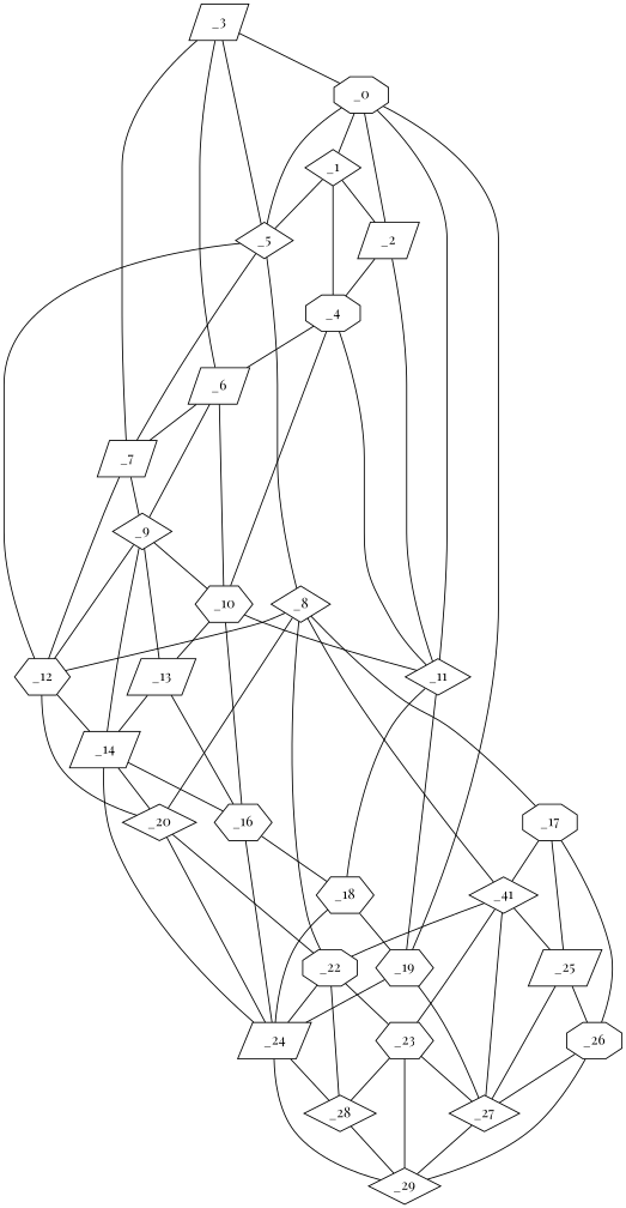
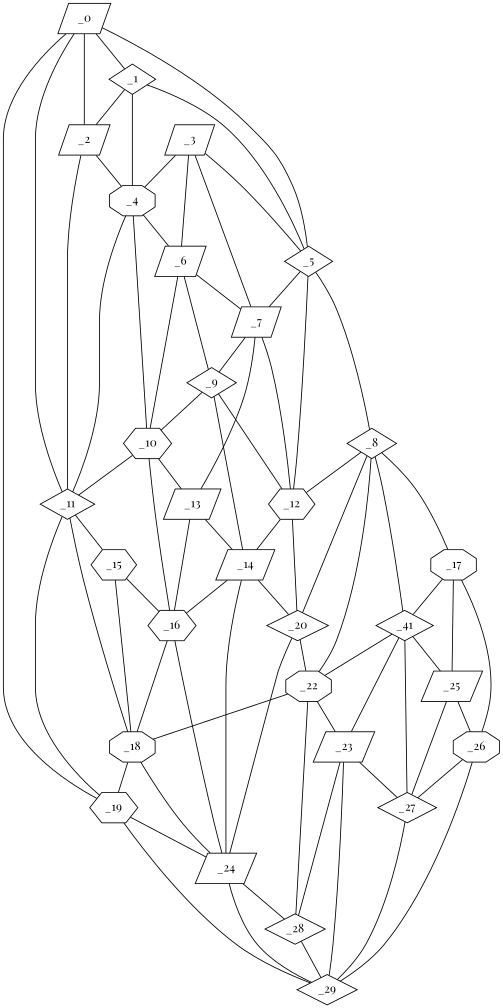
  graph {
    fontname="Playfair Display"
    node [fontname="Playfair Display" shape=parallelogram x=72]
    edge [fontname="Playfair Display" valence=2]
-   _0 [shape=octagon x=19 y=120]
+   _0 [x=19 y=120]
    _1 [shape=diamond x=23 y=109]
    _2 [x=26 y=118]
    _5 [shape=diamond x=36 y=72]
    _11 [shape=diamond x=60 y=121]
    _19 [shape=hexagon y=126]
    _4 [shape=octagon x=33 y=107]
    _7 [x=40 y=85]
    _8 [shape=diamond x=58 y=28]
    _12 [shape=hexagon x=61 y=77]
-   _18 [shape=hexagon y=116]
+   _15 [shape=hexagon x=67 y=112]
+   _18 [shape=octagon y=116]
    _24 [x=99 y=62]
    _29 [shape=diamond x=112 y=52]
    _3 [x=30 y=100]
    _6 [x=38 y=94]
    _10 [shape=hexagon x=58 y=99]
    _9 [shape=diamond x=58 y=87]
    _17 [shape=octagon y=2]
    _20 [shape=diamond x=86 y=61]
    n21 [label=_41 shape=diamond x=87 y=31]
    _22 [shape=octagon x=89 y=54]
    _14 [x=66 y=86]
    _16 [shape=hexagon x=71 y=102]
    _28 [shape=diamond x=103 y=55]
    _13 [x=64 y=92]
    _25 [x=101 y=18]
    _26 [shape=octagon x=102 y=5]
-   _23 [shape=hexagon x=93 y=46]
+   _23 [x=93 y=46]
    _27 [shape=diamond x=103 y=27]
    _0 -- _1 [valence=1]
    _0 -- _2
    _0 -- _5 [valence=1]
    _0 -- _11 [valence=1]
    _0 -- _19 [valence=1]
    _1 -- _2 [valence=1]
    _1 -- _5 [valence=1]
    _1 -- _4
    _2 -- _11 [valence=1]
    _2 -- _4
    _5 -- _7
    _5 -- _8 [valence=1]
    _5 -- _12
    _11 -- _19
+   _11 -- _15
    _11 -- _18 [valence=1]
    _19 -- _24
-   _19 -- _27 [valence=1]
+   _19 -- _29 [valence=1]
    _4 -- _11
    _4 -- _6
    _4 -- _10 [valence=1]
    _7 -- _12
    _7 -- _9
    _8 -- _12
    _8 -- _17 [valence=1]
    _8 -- _20
    _8 -- n21
    _8 -- _22
    _12 -- _20
    _12 -- _14 [valence=1]
+   _15 -- _18
+   _15 -- _16
    _18 -- _19
    _18 -- _24 [valence=1]
    _24 -- _29 [valence=1]
    _24 -- _28 [valence=1]
    _3 -- _5
-   _3 -- _0 [valence=1]
+   _3 -- _4 [valence=1]
    _3 -- _7
    _3 -- _6
    _6 -- _7 [valence=1]
    _6 -- _10
    _6 -- _9
    _10 -- _11
    _10 -- _16 [valence=1]
    _10 -- _13
    _9 -- _12 [valence=1]
    _9 -- _10 [valence=1]
    _9 -- _14
-   _9 -- _13
+   _7 -- _13
    _17 -- n21 [valence=1]
    _17 -- _25
    _17 -- _26 [valence=1]
    _20 -- _24
    _20 -- _22 [valence=1]
    n21 -- _22 [valence=1]
    n21 -- _25
    n21 -- _23
    n21 -- _27
-   _22 -- _24
+   _22 -- _18
    _22 -- _28
    _22 -- _23
    _14 -- _24 [valence=1]
    _14 -- _20
    _14 -- _16
    _16 -- _18 [valence=1]
    _16 -- _24
    _28 -- _29
    _13 -- _14
    _13 -- _16
    _25 -- _26
    _25 -- _27
    _26 -- _29 [valence=1]
    _26 -- _27 [valence=1]
    _23 -- _29
    _23 -- _28 [valence=1]
    _23 -- _27
    _27 -- _29
  }
